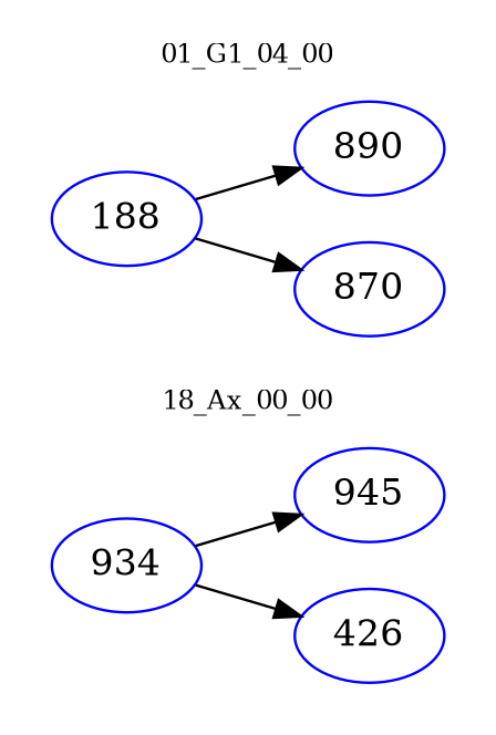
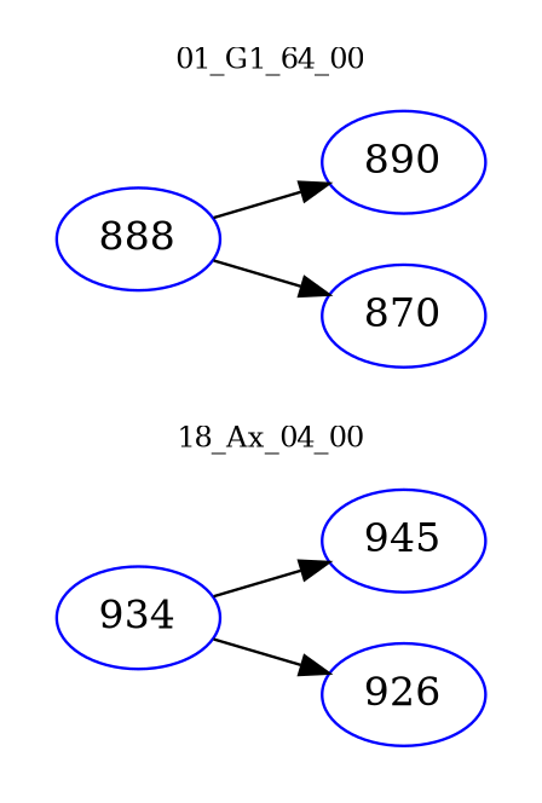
  digraph {
    rankdir=LR
    node [color=blue]
    edge [color=black]
    n1 [label=934]
-   n2 [label=426]
+   n2 [label=926]
    n3 [label=945]
-   n4 [label=188]
+   n4 [label=888]
    n5 [label=870]
    n6 [label=890]
    subgraph cluster_1 {
      color=white
      fontsize=10
-     label="18_Ax_00_00"
+     label="18_Ax_04_00"
      n1
      n2
      n3
    }
    subgraph cluster_2 {
      color=white
      fontsize=10
-     label="01_G1_04_00"
+     label="01_G1_64_00"
      n4
      n5
      n6
    }
    n1 -> n2
    n1 -> n3
    n4 -> n5
    n4 -> n6
  }
